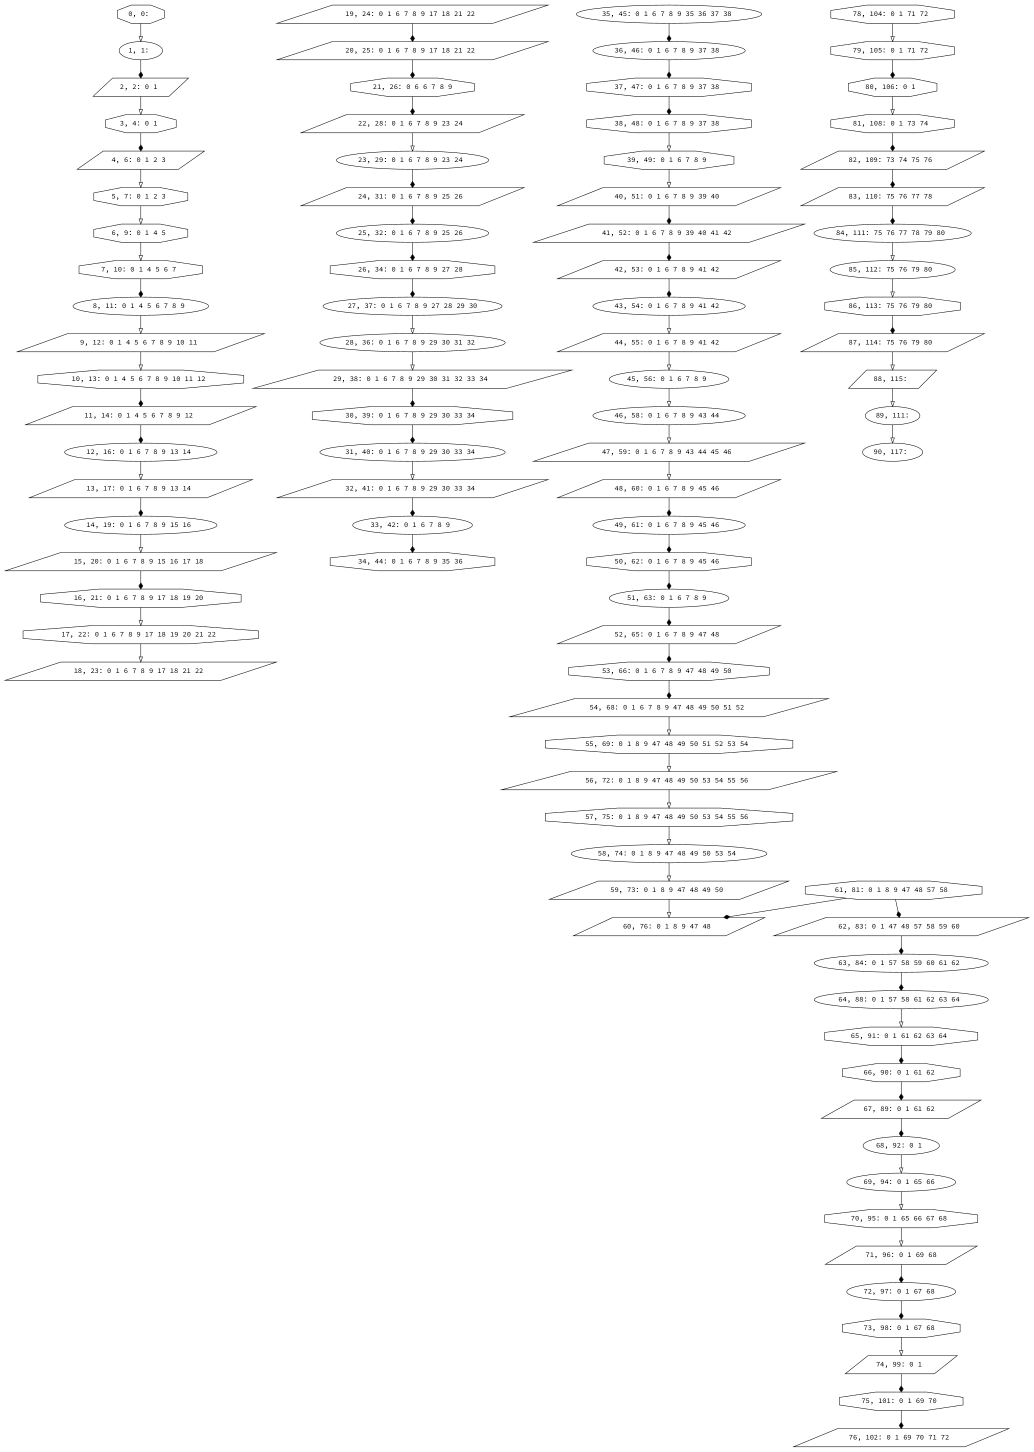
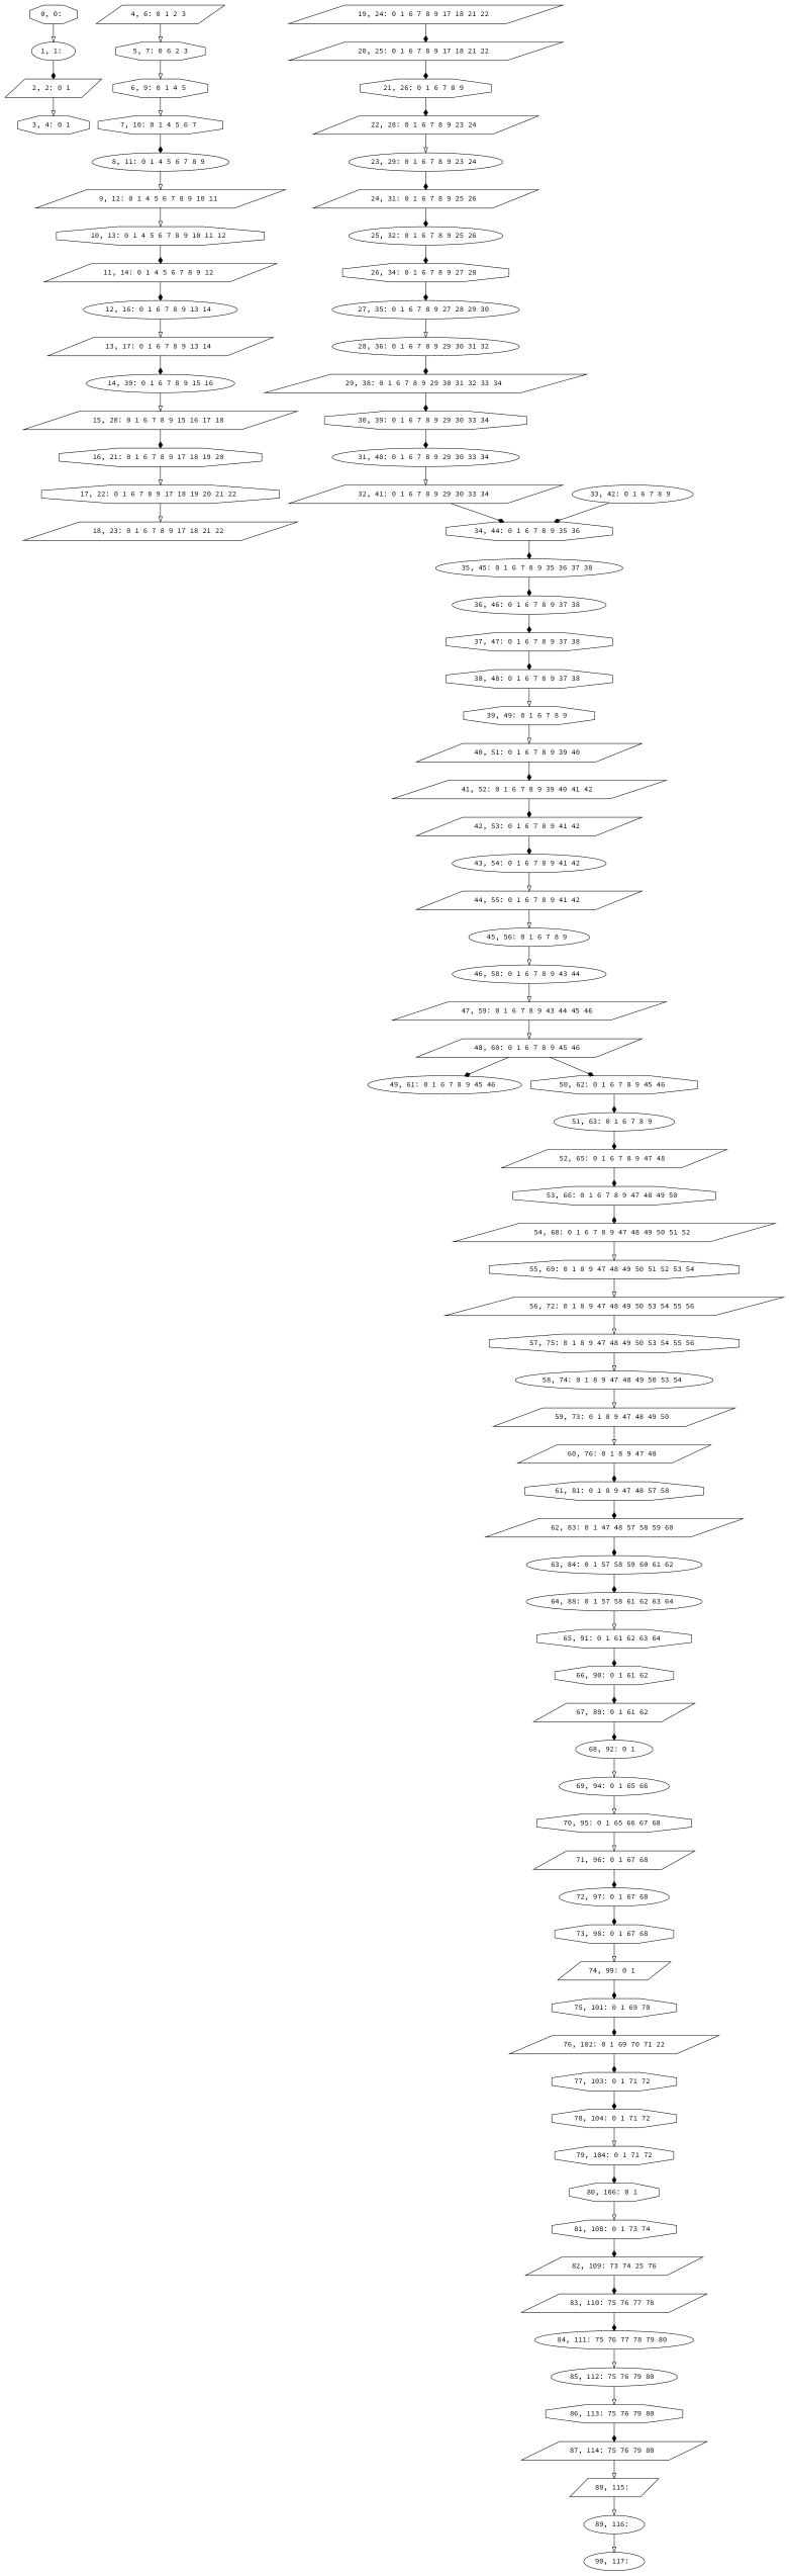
  digraph {
    fontname="Source Code Pro"
    node [fontname="Source Code Pro" shape=parallelogram]
    edge [arrowhead=diamond fontname="Source Code Pro"]
    n1 [label="0, 0: " shape=octagon]
    n2 [label="1, 1: " shape=ellipse]
    n3 [label="2, 2: 0 1 "]
    n4 [label="3, 4: 0 1 " shape=octagon]
    n5 [label="4, 6: 0 1 2 3 "]
-   n6 [label="5, 7: 0 1 2 3 " shape=octagon]
+   n6 [label="5, 7: 0 6 2 3" shape=octagon]
    n7 [label="6, 9: 0 1 4 5 " shape=octagon]
    n8 [label="7, 10: 0 1 4 5 6 7 " shape=octagon]
    n9 [label="8, 11: 0 1 4 5 6 7 8 9 " shape=ellipse]
    n10 [label="9, 12: 0 1 4 5 6 7 8 9 10 11 "]
    n11 [label="10, 13: 0 1 4 5 6 7 8 9 10 11 12 " shape=octagon]
    n12 [label="11, 14: 0 1 4 5 6 7 8 9 12 "]
    n13 [label="12, 16: 0 1 6 7 8 9 13 14 " shape=ellipse]
    n14 [label="13, 17: 0 1 6 7 8 9 13 14 "]
-   n15 [label="14, 19: 0 1 6 7 8 9 15 16 " shape=ellipse]
+   n15 [label="14, 39: 0 1 6 7 8 9 15 16" shape=ellipse]
    n16 [label="15, 20: 0 1 6 7 8 9 15 16 17 18 "]
    n17 [label="16, 21: 0 1 6 7 8 9 17 18 19 20 " shape=octagon]
    n18 [label="17, 22: 0 1 6 7 8 9 17 18 19 20 21 22 " shape=octagon]
    n19 [label="18, 23: 0 1 6 7 8 9 17 18 21 22 "]
    n20 [label="19, 24: 0 1 6 7 8 9 17 18 21 22 "]
    n21 [label="20, 25: 0 1 6 7 8 9 17 18 21 22 "]
-   n22 [label="21, 26: 0 6 6 7 8 9" shape=octagon]
+   n22 [label="21, 26: 0 1 6 7 8 9 " shape=octagon]
    n23 [label="22, 28: 0 1 6 7 8 9 23 24 "]
    n24 [label="23, 29: 0 1 6 7 8 9 23 24 " shape=ellipse]
    n25 [label="24, 31: 0 1 6 7 8 9 25 26 "]
    n26 [label="25, 32: 0 1 6 7 8 9 25 26 " shape=ellipse]
    n27 [label="26, 34: 0 1 6 7 8 9 27 28 " shape=octagon]
-   n28 [label="27, 37: 0 1 6 7 8 9 27 28 29 30" shape=ellipse]
+   n28 [label="27, 35: 0 1 6 7 8 9 27 28 29 30 " shape=ellipse]
    n29 [label="28, 36: 0 1 6 7 8 9 29 30 31 32 " shape=ellipse]
    n30 [label="29, 38: 0 1 6 7 8 9 29 30 31 32 33 34 "]
    n31 [label="30, 39: 0 1 6 7 8 9 29 30 33 34 " shape=octagon]
    n32 [label="31, 40: 0 1 6 7 8 9 29 30 33 34 " shape=ellipse]
    n33 [label="32, 41: 0 1 6 7 8 9 29 30 33 34 "]
    n34 [label="33, 42: 0 1 6 7 8 9 " shape=ellipse]
    n35 [label="34, 44: 0 1 6 7 8 9 35 36 " shape=octagon]
    n36 [label="35, 45: 0 1 6 7 8 9 35 36 37 38 " shape=ellipse]
    n37 [label="36, 46: 0 1 6 7 8 9 37 38 " shape=ellipse]
    n38 [label="37, 47: 0 1 6 7 8 9 37 38 " shape=octagon]
    n39 [label="38, 48: 0 1 6 7 8 9 37 38 " shape=octagon]
    n40 [label="39, 49: 0 1 6 7 8 9 " shape=octagon]
    n41 [label="40, 51: 0 1 6 7 8 9 39 40 "]
    n42 [label="41, 52: 0 1 6 7 8 9 39 40 41 42 "]
    n43 [label="42, 53: 0 1 6 7 8 9 41 42 "]
    n44 [label="43, 54: 0 1 6 7 8 9 41 42 " shape=ellipse]
    n45 [label="44, 55: 0 1 6 7 8 9 41 42 "]
    n46 [label="45, 56: 0 1 6 7 8 9 " shape=ellipse]
    n47 [label="46, 58: 0 1 6 7 8 9 43 44 " shape=ellipse]
    n48 [label="47, 59: 0 1 6 7 8 9 43 44 45 46 "]
    n49 [label="48, 60: 0 1 6 7 8 9 45 46 "]
    n50 [label="49, 61: 0 1 6 7 8 9 45 46 " shape=ellipse]
    n51 [label="50, 62: 0 1 6 7 8 9 45 46 " shape=octagon]
    n52 [label="51, 63: 0 1 6 7 8 9 " shape=ellipse]
    n53 [label="52, 65: 0 1 6 7 8 9 47 48 "]
    n54 [label="53, 66: 0 1 6 7 8 9 47 48 49 50 " shape=octagon]
    n55 [label="54, 68: 0 1 6 7 8 9 47 48 49 50 51 52 "]
    n56 [label="55, 69: 0 1 8 9 47 48 49 50 51 52 53 54 " shape=octagon]
    n57 [label="56, 72: 0 1 8 9 47 48 49 50 53 54 55 56 "]
    n58 [label="57, 75: 0 1 8 9 47 48 49 50 53 54 55 56 " shape=octagon]
    n59 [label="58, 74: 0 1 8 9 47 48 49 50 53 54 " shape=ellipse]
    n60 [label="59, 73: 0 1 8 9 47 48 49 50 "]
    n61 [label="60, 76: 0 1 8 9 47 48 "]
    n62 [label="61, 81: 0 1 8 9 47 48 57 58 " shape=octagon]
    n63 [label="62, 83: 0 1 47 48 57 58 59 60 "]
    n64 [label="63, 84: 0 1 57 58 59 60 61 62 " shape=ellipse]
    n65 [label="64, 88: 0 1 57 58 61 62 63 64 " shape=ellipse]
    n66 [label="65, 91: 0 1 61 62 63 64 " shape=octagon]
    n67 [label="66, 90: 0 1 61 62 " shape=octagon]
    n68 [label="67, 89: 0 1 61 62 "]
    n69 [label="68, 92: 0 1 " shape=ellipse]
    n70 [label="69, 94: 0 1 65 66 " shape=ellipse]
    n71 [label="70, 95: 0 1 65 66 67 68 " shape=octagon]
-   n72 [label="71, 96: 0 1 69 68"]
+   n72 [label="71, 96: 0 1 67 68 "]
    n73 [label="72, 97: 0 1 67 68 " shape=ellipse]
    n74 [label="73, 98: 0 1 67 68 " shape=octagon]
    n75 [label="74, 99: 0 1 "]
    n76 [label="75, 101: 0 1 69 70 " shape=octagon]
-   n77 [label="76, 102: 0 1 69 70 71 72 "]
+   n77 [label="76, 102: 0 1 69 70 71 22"]
+   n78 [label="77, 103: 0 1 71 72 " shape=octagon]
    n79 [label="78, 104: 0 1 71 72 " shape=octagon]
-   n80 [label="79, 105: 0 1 71 72 " shape=octagon]
+   n80 [label="79, 104: 0 1 71 72" shape=octagon]
    n81 [label="80, 106: 0 1 " shape=octagon]
    n82 [label="81, 108: 0 1 73 74 " shape=octagon]
-   n83 [label="82, 109: 73 74 75 76 "]
+   n83 [label="82, 109: 73 74 25 76"]
    n84 [label="83, 110: 75 76 77 78 "]
    n85 [label="84, 111: 75 76 77 78 79 80 " shape=ellipse]
    n86 [label="85, 112: 75 76 79 80 " shape=ellipse]
    n87 [label="86, 113: 75 76 79 80 " shape=octagon]
    n88 [label="87, 114: 75 76 79 80 "]
    n89 [label="88, 115: "]
-   n90 [label="89, 111:" shape=ellipse]
+   n90 [label="89, 116: " shape=ellipse]
    n91 [label="90, 117: " shape=ellipse]
    n1 -> n2 [arrowhead=onormal]
    n2 -> n3
    n3 -> n4 [arrowhead=onormal]
-   n4 -> n5
    n5 -> n6 [arrowhead=onormal]
    n6 -> n7 [arrowhead=onormal]
    n7 -> n8 [arrowhead=onormal]
    n8 -> n9
    n9 -> n10 [arrowhead=onormal]
    n10 -> n11 [arrowhead=onormal]
    n11 -> n12
    n12 -> n13
    n13 -> n14 [arrowhead=onormal]
    n14 -> n15
    n15 -> n16 [arrowhead=onormal]
    n16 -> n17
    n17 -> n18 [arrowhead=onormal]
    n18 -> n19 [arrowhead=onormal]
    n20 -> n21
    n21 -> n22
    n22 -> n23
    n23 -> n24 [arrowhead=onormal]
    n24 -> n25
    n25 -> n26
    n26 -> n27
    n27 -> n28
    n28 -> n29 [arrowhead=onormal]
-   n29 -> n30 [arrowhead=onormal]
+   n29 -> n30
    n30 -> n31
    n31 -> n32
    n32 -> n33 [arrowhead=onormal]
-   n33 -> n34
+   n33 -> n35
    n34 -> n35
+   n35 -> n36
    n36 -> n37
    n37 -> n38
    n38 -> n39
    n39 -> n40 [arrowhead=onormal]
    n40 -> n41 [arrowhead=onormal]
    n41 -> n42
    n42 -> n43
    n43 -> n44
    n44 -> n45 [arrowhead=onormal]
    n45 -> n46 [arrowhead=onormal]
    n46 -> n47 [arrowhead=onormal]
    n47 -> n48 [arrowhead=onormal]
    n48 -> n49 [arrowhead=onormal]
    n49 -> n50
-   n50 -> n51
+   n49 -> n51
    n51 -> n52
    n52 -> n53
    n53 -> n54
    n54 -> n55
    n55 -> n56 [arrowhead=onormal]
    n56 -> n57 [arrowhead=onormal]
    n57 -> n58 [arrowhead=onormal]
    n58 -> n59 [arrowhead=onormal]
    n59 -> n60 [arrowhead=onormal]
    n60 -> n61 [arrowhead=onormal]
-   n62 -> n61
+   n61 -> n62
    n62 -> n63
    n63 -> n64
    n64 -> n65
    n65 -> n66 [arrowhead=onormal]
    n66 -> n67
    n67 -> n68
    n68 -> n69
    n69 -> n70 [arrowhead=onormal]
    n70 -> n71 [arrowhead=onormal]
    n71 -> n72 [arrowhead=onormal]
    n72 -> n73
    n73 -> n74
    n74 -> n75 [arrowhead=onormal]
    n75 -> n76
    n76 -> n77
+   n77 -> n78
+   n78 -> n79
    n79 -> n80 [arrowhead=onormal]
    n80 -> n81
    n81 -> n82 [arrowhead=onormal]
    n82 -> n83
    n83 -> n84
    n84 -> n85
    n85 -> n86 [arrowhead=onormal]
    n86 -> n87 [arrowhead=onormal]
    n87 -> n88
    n88 -> n89 [arrowhead=onormal]
    n89 -> n90 [arrowhead=onormal]
    n90 -> n91 [arrowhead=onormal]
  }
